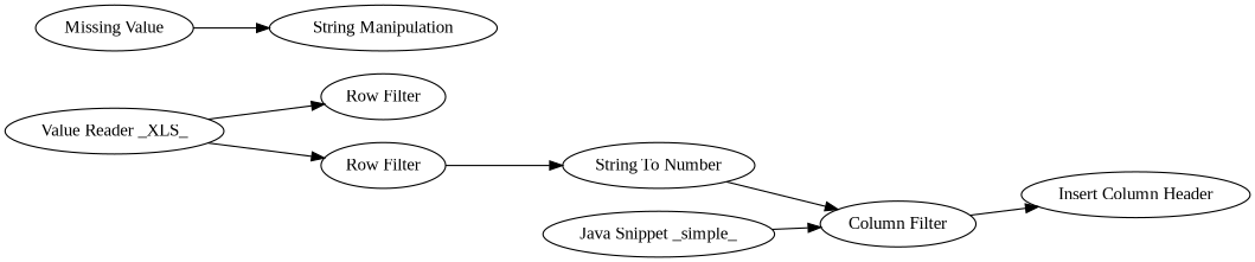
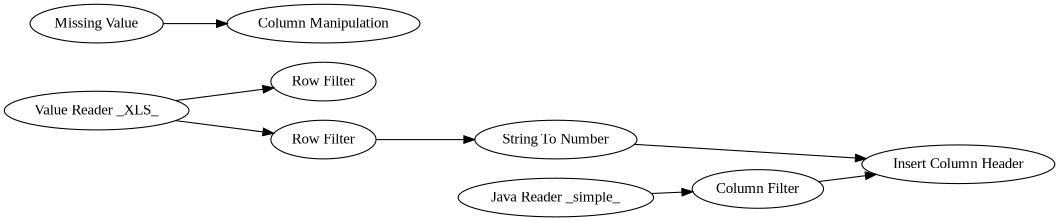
  digraph {
    fontname="Liberation Serif"
    rankdir=LR
    node [fontname="Liberation Serif"]
    edge [fontname="Liberation Serif"]
    n1 [label="Value Reader _XLS_"]
    n2 [label="Row Filter"]
    n3 [label="Row Filter"]
    n4 [label="String To Number"]
    n5 [label="Insert Column Header"]
    n6 [label="Missing Value"]
-   n7 [label="String Manipulation"]
-   n8 [label="Java Snippet _simple_"]
+   n7 [label="Column Manipulation"]
+   n8 [label="Java Reader _simple_"]
    n9 [label="Column Filter"]
    n1 -> n2
    n1 -> n3
    n3 -> n4
-   n4 -> n9
+   n4 -> n5
    n6 -> n7
    n8 -> n9
    n9 -> n5
  }
